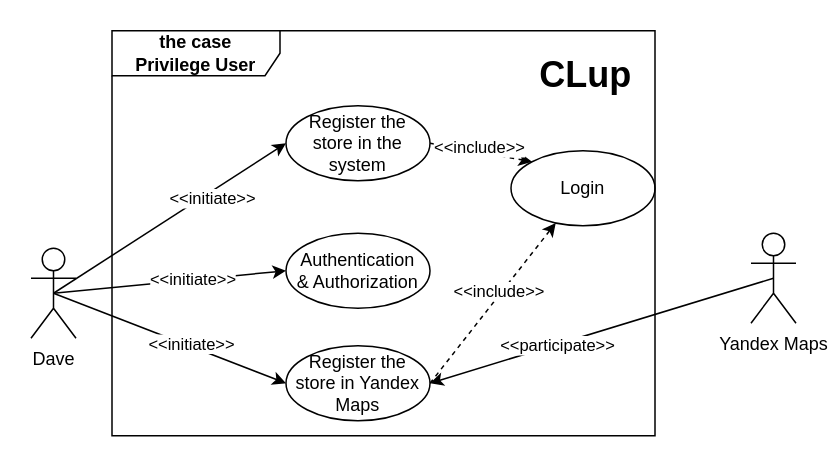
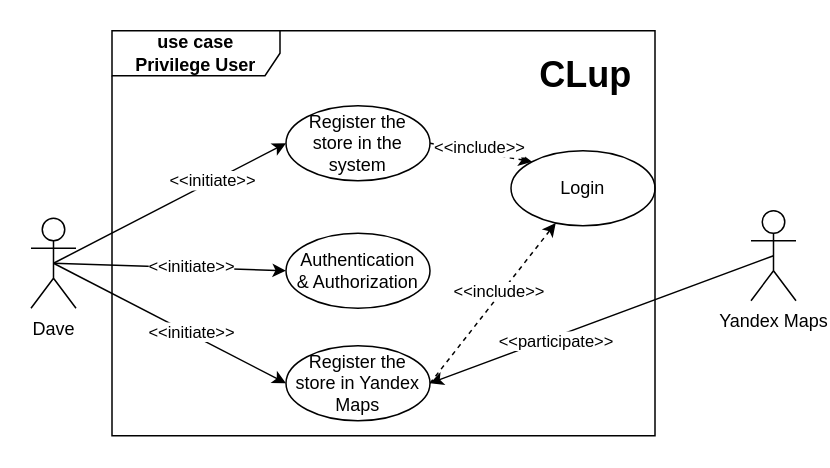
  <mxCell id="0" />
  <mxCell id="1" parent="0" />
  <mxCell id="2" style="edgeStyle=none;rounded=0;orthogonalLoop=1;jettySize=auto;html=1;exitX=0.5;exitY=0.5;exitDx=0;exitDy=0;exitPerimeter=0;entryX=0;entryY=0.5;entryDx=0;entryDy=0;" edge="1" parent="1" source="8" target="16"><mxGeometry relative="1" as="geometry" /></mxCell>
  <mxCell id="3" value="&amp;lt;&amp;lt;initiate&amp;gt;&amp;gt;" style="edgeLabel;html=1;align=center;verticalAlign=middle;resizable=0;points=[];" vertex="1" connectable="0" parent="2"><mxGeometry x="0.171" y="2" relative="1" as="geometry"><mxPoint as="offset" /></mxGeometry></mxCell>
  <mxCell id="4" style="edgeStyle=none;rounded=0;orthogonalLoop=1;jettySize=auto;html=1;exitX=0.5;exitY=0.5;exitDx=0;exitDy=0;exitPerimeter=0;entryX=0;entryY=0.5;entryDx=0;entryDy=0;" edge="1" parent="1" source="8" target="12"><mxGeometry relative="1" as="geometry" /></mxCell>
  <mxCell id="5" value="&amp;lt;&amp;lt;initiate&amp;gt;&amp;gt;" style="edgeLabel;html=1;align=center;verticalAlign=middle;resizable=0;points=[];" vertex="1" connectable="0" parent="4"><mxGeometry x="0.192" y="1" relative="1" as="geometry"><mxPoint as="offset" /></mxGeometry></mxCell>
  <mxCell id="6" style="edgeStyle=none;rounded=0;orthogonalLoop=1;jettySize=auto;html=1;exitX=0.5;exitY=0.5;exitDx=0;exitDy=0;exitPerimeter=0;entryX=0;entryY=0.5;entryDx=0;entryDy=0;" edge="1" parent="1" source="8" target="11"><mxGeometry relative="1" as="geometry" /></mxCell>
  <mxCell id="7" value="&amp;lt;&amp;lt;initiate&amp;gt;&amp;gt;" style="edgeLabel;html=1;align=center;verticalAlign=middle;resizable=0;points=[];" vertex="1" connectable="0" parent="6"><mxGeometry x="-0.213" y="1" relative="1" as="geometry"><mxPoint x="44.82" y="-22.82" as="offset" /></mxGeometry></mxCell>
- <mxCell id="8" value="Dave" style="shape=umlActor;verticalLabelPosition=bottom;verticalAlign=top;html=1;outlineConnect=0;" vertex="1" parent="1"><mxGeometry x="20" y="165" width="30" height="60" as="geometry" /></mxCell>
+ <mxCell id="8" value="Dave" style="shape=umlActor;verticalLabelPosition=bottom;verticalAlign=top;html=1;outlineConnect=0;" vertex="1" parent="1"><mxGeometry x="20" y="145" width="30" height="60" as="geometry" /></mxCell>
  <mxCell id="9" style="rounded=0;orthogonalLoop=1;jettySize=auto;html=1;exitX=1;exitY=0.5;exitDx=0;exitDy=0;entryX=0;entryY=0;entryDx=0;entryDy=0;dashed=1;" edge="1" parent="1" source="11" target="13"><mxGeometry relative="1" as="geometry" /></mxCell>
  <mxCell id="10" value="&amp;lt;&amp;lt;include&amp;gt;&amp;gt;" style="edgeLabel;html=1;align=center;verticalAlign=middle;resizable=0;points=[];" vertex="1" connectable="0" parent="9"><mxGeometry x="-0.422" y="-1" relative="1" as="geometry"><mxPoint x="13.03" y="-1.67" as="offset" /></mxGeometry></mxCell>
  <mxCell id="11" value="Register the store in the system" style="ellipse;whiteSpace=wrap;html=1;" vertex="1" parent="1"><mxGeometry x="190" y="70" width="96" height="50" as="geometry" /></mxCell>
  <mxCell id="12" value="Authentication&lt;br&gt;&amp;amp; Authorization" style="ellipse;whiteSpace=wrap;html=1;" vertex="1" parent="1"><mxGeometry x="190" y="155" width="96" height="50" as="geometry" /></mxCell>
  <mxCell id="13" value="Login" style="ellipse;whiteSpace=wrap;html=1;" vertex="1" parent="1"><mxGeometry x="340" y="100" width="96" height="50" as="geometry" /></mxCell>
  <mxCell id="14" style="edgeStyle=none;rounded=0;orthogonalLoop=1;jettySize=auto;html=1;exitX=1;exitY=0.5;exitDx=0;exitDy=0;dashed=1;" edge="1" parent="1" source="16" target="13"><mxGeometry relative="1" as="geometry" /></mxCell>
  <mxCell id="15" value="&amp;lt;&amp;lt;include&amp;gt;&amp;gt;" style="edgeLabel;html=1;align=center;verticalAlign=middle;resizable=0;points=[];" vertex="1" connectable="0" parent="14"><mxGeometry x="0.13" y="2" relative="1" as="geometry"><mxPoint as="offset" /></mxGeometry></mxCell>
  <mxCell id="16" value="Register the store in Yandex Maps" style="ellipse;whiteSpace=wrap;html=1;" vertex="1" parent="1"><mxGeometry x="190" y="230" width="96" height="50" as="geometry" /></mxCell>
  <mxCell id="17" style="edgeStyle=none;rounded=0;orthogonalLoop=1;jettySize=auto;html=1;exitX=0.5;exitY=0.5;exitDx=0;exitDy=0;exitPerimeter=0;entryX=1;entryY=0.5;entryDx=0;entryDy=0;" edge="1" parent="1" source="19" target="16"><mxGeometry relative="1" as="geometry" /></mxCell>
  <mxCell id="18" value="&amp;lt;&amp;lt;participate&amp;gt;&amp;gt;" style="edgeLabel;html=1;align=center;verticalAlign=middle;resizable=0;points=[];" vertex="1" connectable="0" parent="17"><mxGeometry x="0.463" relative="1" as="geometry"><mxPoint x="22.64" y="-6.24" as="offset" /></mxGeometry></mxCell>
- <mxCell id="19" value="Yandex Maps" style="shape=umlActor;verticalLabelPosition=bottom;verticalAlign=top;html=1;outlineConnect=0;" vertex="1" parent="1"><mxGeometry x="500" y="155" width="30" height="60" as="geometry" /></mxCell>
+ <mxCell id="19" value="Yandex Maps" style="shape=umlActor;verticalLabelPosition=bottom;verticalAlign=top;html=1;outlineConnect=0;" vertex="1" parent="1"><mxGeometry x="500" y="140" width="30" height="60" as="geometry" /></mxCell>
  <mxCell id="20" value="&lt;b&gt;&lt;font style=&quot;font-size: 24px&quot;&gt;CLup&lt;/font&gt;&lt;/b&gt;" style="text;html=1;strokeColor=none;fillColor=none;align=center;verticalAlign=middle;whiteSpace=wrap;rounded=0;" vertex="1" parent="1"><mxGeometry x="370" y="40" width="40" height="20" as="geometry" /></mxCell>
- <mxCell id="21" value="&lt;b&gt;the case&lt;br&gt;Privilege User&lt;br&gt;&lt;/b&gt;" style="shape=umlFrame;whiteSpace=wrap;html=1;width=112;height=30;" vertex="1" parent="1"><mxGeometry x="74" y="20" width="362" height="270" as="geometry" /></mxCell>
+ <mxCell id="21" value="&lt;b&gt;use case&lt;br&gt;Privilege User&lt;br&gt;&lt;/b&gt;" style="shape=umlFrame;whiteSpace=wrap;html=1;width=112;height=30;" vertex="1" parent="1"><mxGeometry x="74" y="20" width="362" height="270" as="geometry" /></mxCell>
